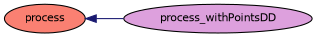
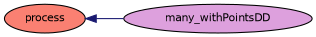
  digraph {
    rankdir=LR
    node [color=black fontname=Helvetica fontsize=10 shape=ellipse style=filled]
    n1 [fillcolor=salmon fontcolor=black height=0.2 label=process width=0.4]
-   n2 [fillcolor=plum height=0.2 label=process_withPointsDD width=0.4]
+   n2 [fillcolor=plum height=0.2 label=many_withPointsDD width=0.4]
    n1 -> n2 [color=midnightblue dir=back fontname=Helvetica fontsize=10 labelfontname=Helvetica labelfontsize=10 style=solid]
  }
